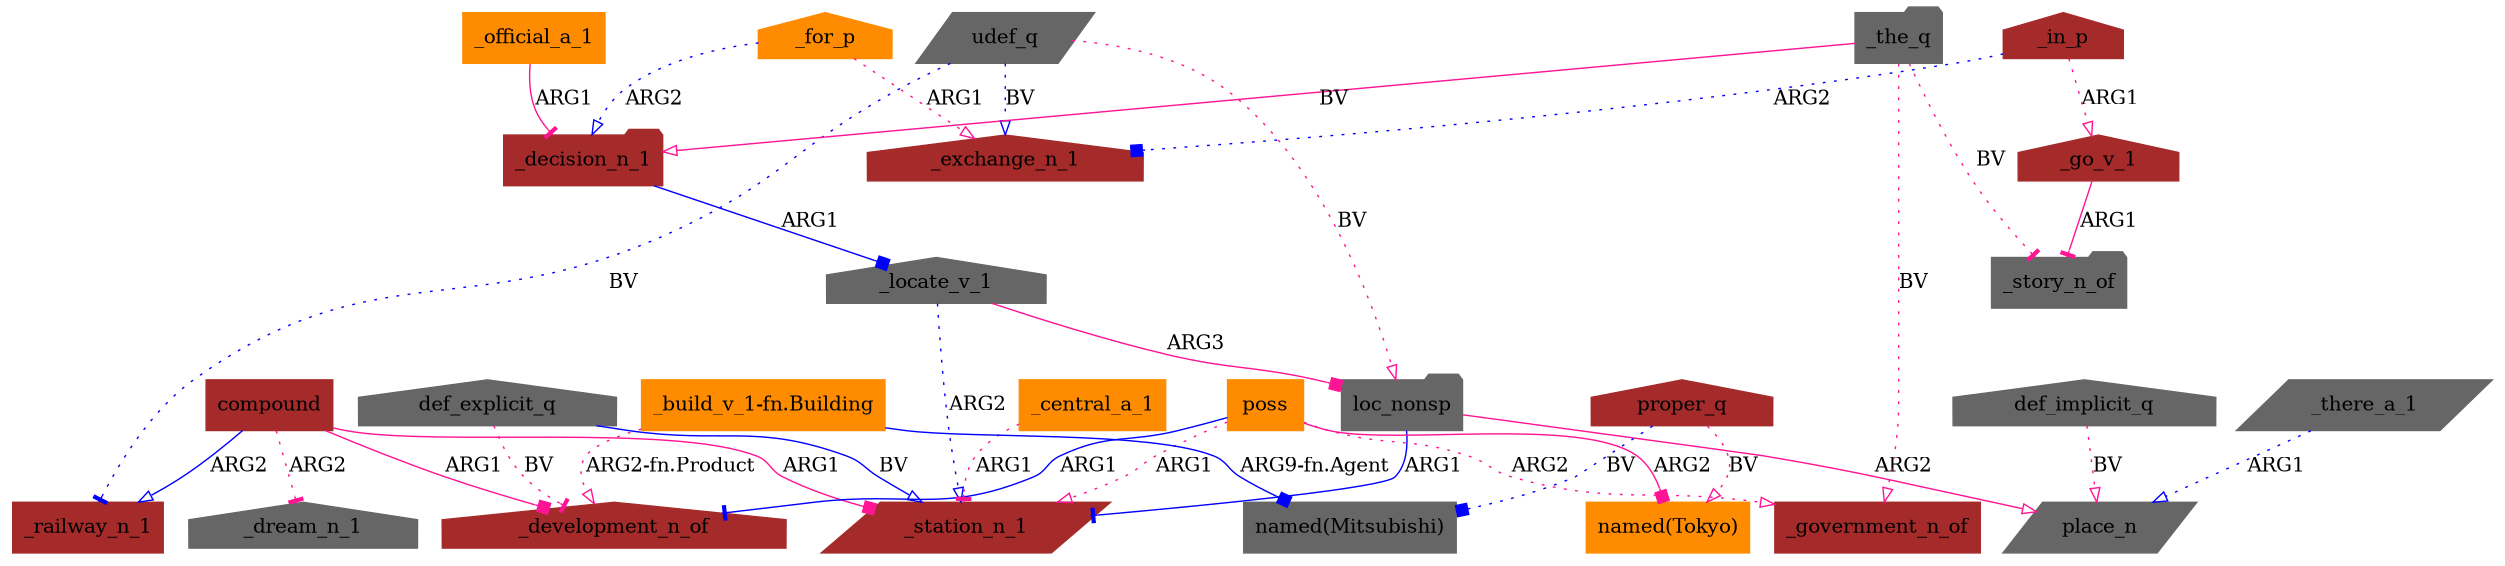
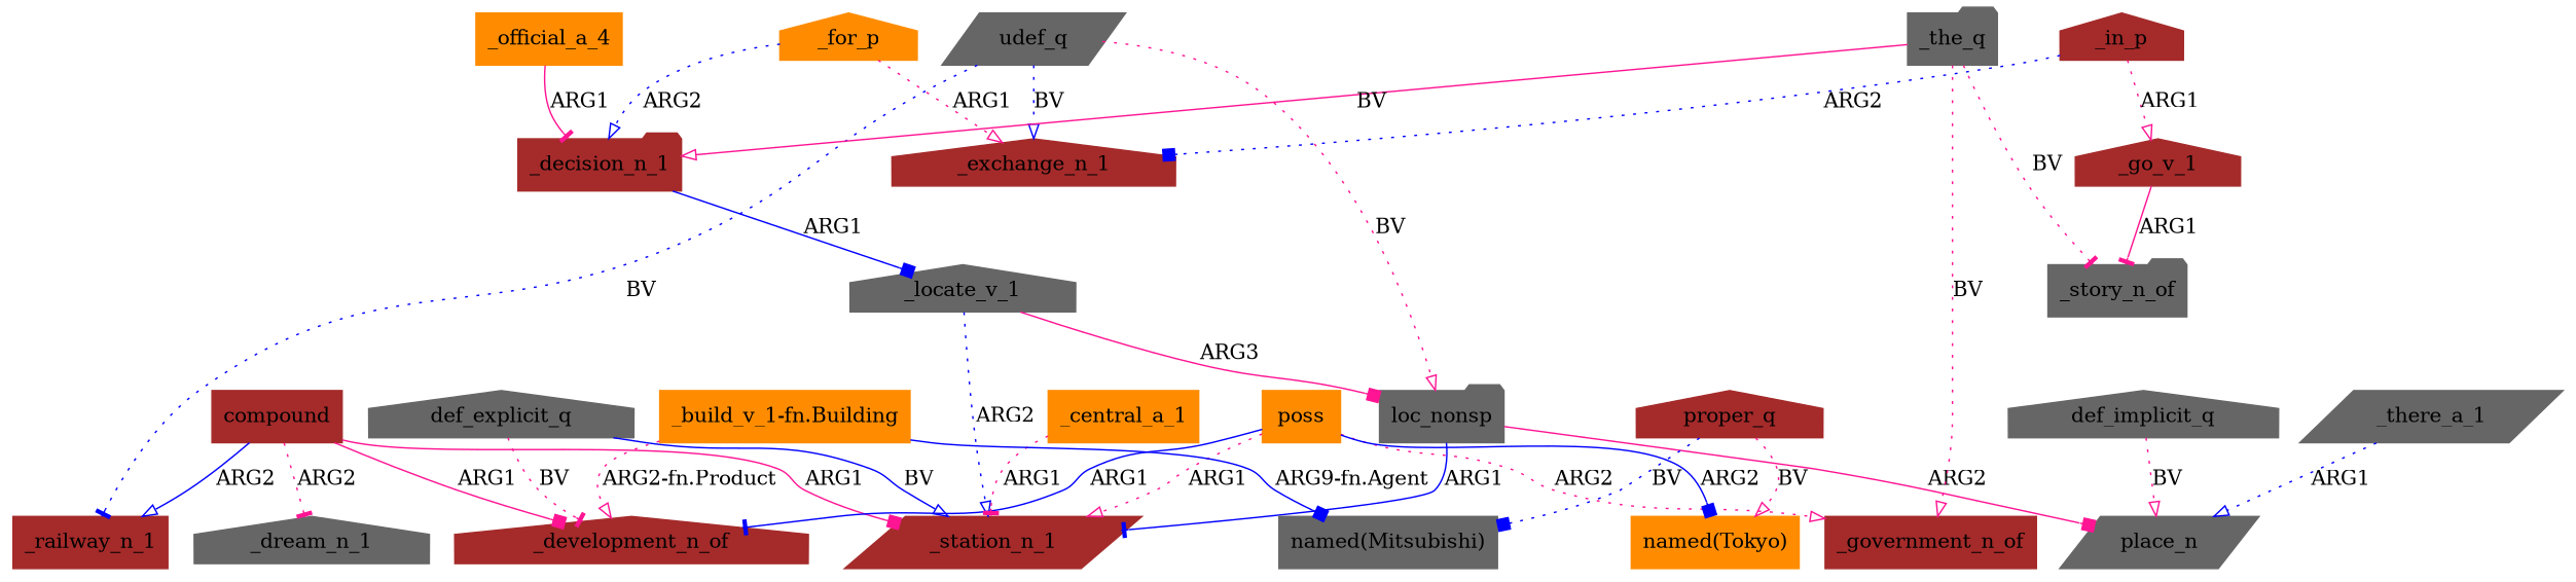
  digraph {
    node [color=gray40 shape=house style=filled]
    edge [arrowhead=onormal color=deeppink style=dotted]
    _development_n_of [color=brown]
    def_explicit_q
    _station_n_1 [color=brown shape=parallelogram]
    udef_q [shape=parallelogram]
    _exchange_n_1 [color=brown]
    _railway_n_1 [color=brown shape=box]
    loc_nonsp [shape=folder]
    place_n [shape=parallelogram]
    _the_q [shape=folder]
    _decision_n_1 [color=brown shape=folder]
    _story_n_of [shape=folder]
    _government_n_of [color=brown shape=box]
    _locate_v_1
    _for_p [color=darkorange]
    def_implicit_q
    compound [color=brown shape=box]
    _dream_n_1
    poss [color=darkorange shape=box]
    "named(Tokyo)" [color=darkorange shape=box]
    proper_q [color=brown]
    "named(Mitsubishi)" [shape=box]
    _central_a_1 [color=darkorange shape=box]
    _in_p [color=brown]
    _go_v_1 [color=brown]
-   _official_a_1 [color=darkorange shape=box]
+   _official_a_1 [color=darkorange shape=box label=_official_a_4]
    "_build_v_1-fn.Building" [color=darkorange shape=box]
    _there_a_1 [shape=parallelogram]
    def_explicit_q -> _development_n_of [arrowhead=tee label=BV]
    def_explicit_q -> _station_n_1 [color=blue label=BV style=solid]
    udef_q -> _exchange_n_1 [color=blue label=BV]
    udef_q -> _railway_n_1 [arrowhead=tee color=blue label=BV]
    udef_q -> loc_nonsp [label=BV]
    loc_nonsp -> _station_n_1 [arrowhead=tee color=blue label=ARG1 style=solid]
-   loc_nonsp -> place_n [label=ARG2 style=solid]
+   loc_nonsp -> place_n [arrowhead=box label=ARG2 style=solid]
    _the_q -> _decision_n_1 [label=BV style=solid]
    _the_q -> _story_n_of [arrowhead=tee label=BV]
    _the_q -> _government_n_of [label=BV]
    _decision_n_1 -> _locate_v_1 [arrowhead=box color=blue label=ARG1 style=solid]
    _locate_v_1 -> _station_n_1 [color=blue label=ARG2]
    _locate_v_1 -> loc_nonsp [arrowhead=box label=ARG3 style=solid]
    _for_p -> _exchange_n_1 [label=ARG1]
    _for_p -> _decision_n_1 [color=blue label=ARG2]
    def_implicit_q -> place_n [label=BV]
    compound -> _development_n_of [arrowhead=box label=ARG1 style=solid]
    compound -> _station_n_1 [arrowhead=box label=ARG1 style=solid]
    compound -> _railway_n_1 [color=blue label=ARG2 style=solid]
    compound -> _dream_n_1 [arrowhead=tee label=ARG2]
    poss -> _development_n_of [arrowhead=tee color=blue label=ARG1 style=solid]
    poss -> _station_n_1 [label=ARG1]
    poss -> _government_n_of [label=ARG2]
-   poss -> "named(Tokyo)" [arrowhead=box label=ARG2 style=solid]
+   poss -> "named(Tokyo)" [arrowhead=box color=blue label=ARG2 style=solid]
    proper_q -> "named(Tokyo)" [label=BV]
    proper_q -> "named(Mitsubishi)" [arrowhead=box color=blue label=BV]
    _central_a_1 -> _station_n_1 [arrowhead=tee label=ARG1]
    _in_p -> _exchange_n_1 [arrowhead=box color=blue label=ARG2]
    _in_p -> _go_v_1 [label=ARG1]
    _go_v_1 -> _story_n_of [arrowhead=tee label=ARG1 style=solid]
    _official_a_1 -> _decision_n_1 [arrowhead=tee label=ARG1 style=solid]
    "_build_v_1-fn.Building" -> _development_n_of [label="ARG2-fn.Product"]
    "_build_v_1-fn.Building" -> "named(Mitsubishi)" [arrowhead=box color=blue label="ARG9-fn.Agent" style=solid]
    _there_a_1 -> place_n [color=blue label=ARG1]
  }
